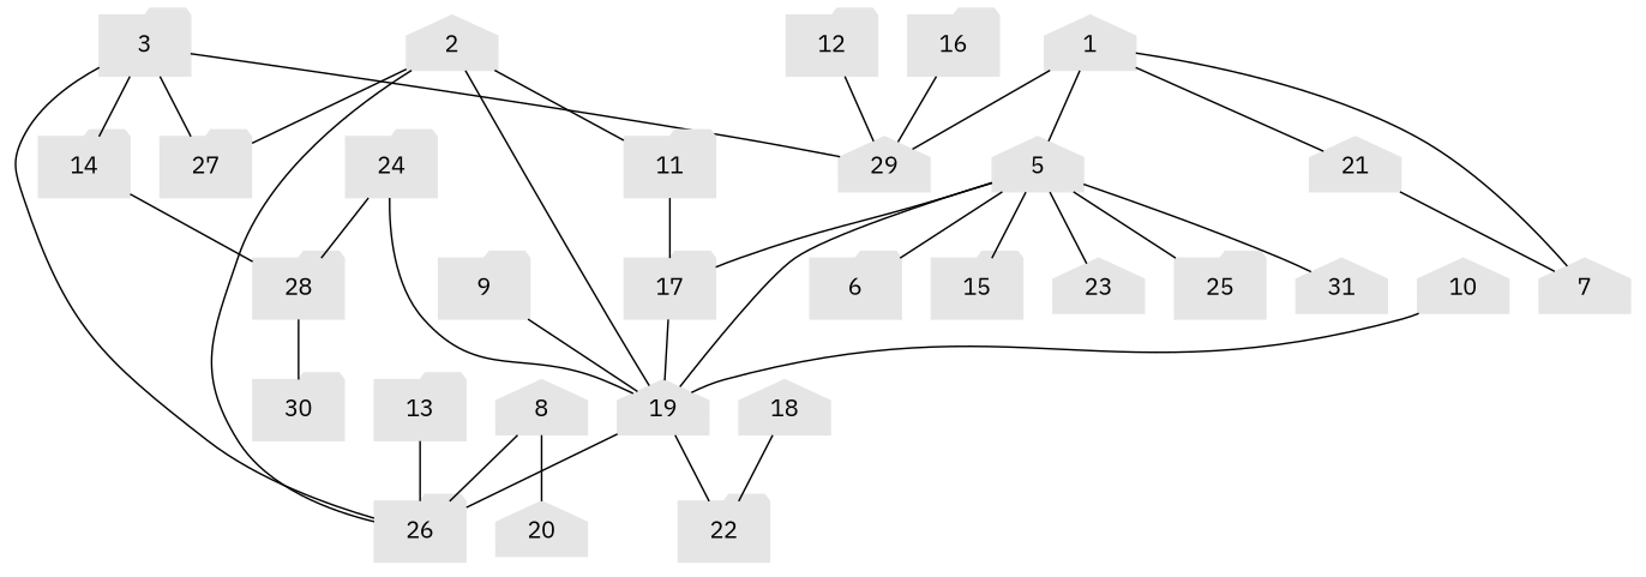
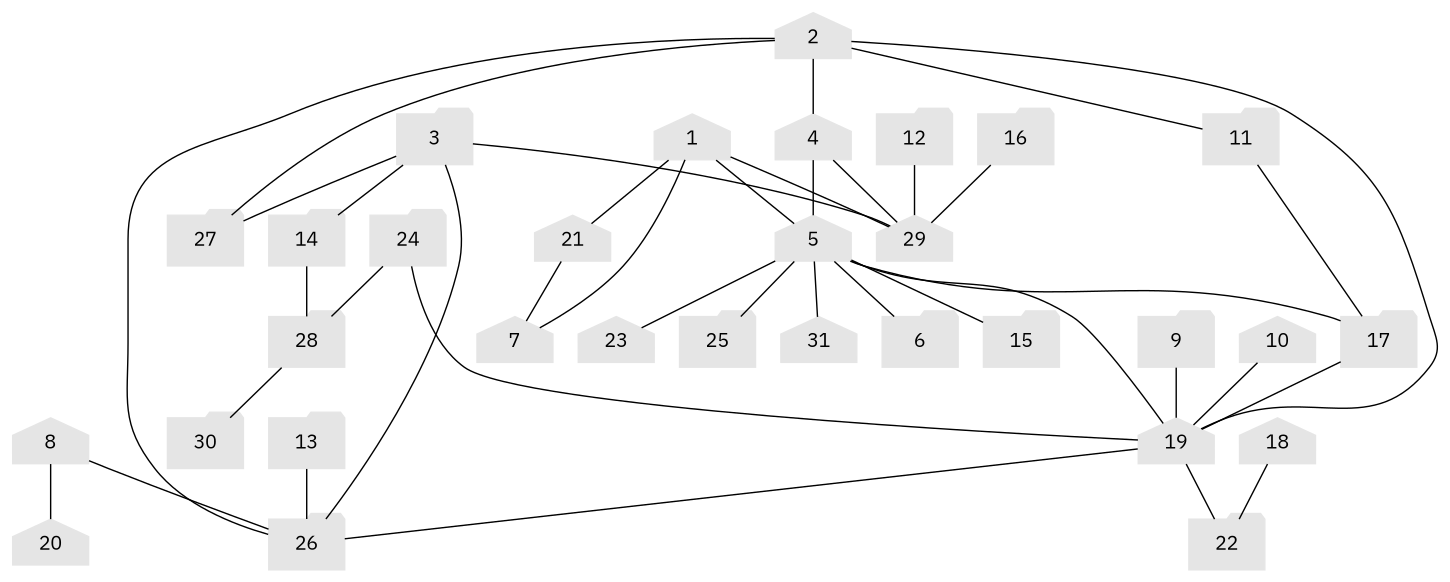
  graph {
    fontname="IBM Plex Sans"
    node [color=gray90 fontname="IBM Plex Sans" shape=folder style=filled]
    edge [fontname="IBM Plex Sans" weight=1.0]
    1 [shape=house]
    5 [shape=house]
    7 [shape=house]
    21 [shape=house]
    29 [shape=house]
    3
    26
    27
    14
    19 [shape=house]
    6
    15
    17
    23 [shape=house]
    25
    31 [shape=house]
    2 [shape=house]
+   4 [shape=house]
    11
    22
    28
    8 [shape=house]
    20 [shape=house]
    9
    10 [shape=house]
    12
    13
    30
    16
    18 [shape=house]
    24
    1 -- 5
    1 -- 7
    1 -- 21
    1 -- 29
    5 -- 19
    5 -- 6
    5 -- 15
    5 -- 17
    5 -- 23
    5 -- 25
    5 -- 31
    21 -- 7
    3 -- 29
    3 -- 26
    3 -- 27
    3 -- 14
    14 -- 28
    19 -- 26
    19 -- 22
    17 -- 19
    2 -- 26
    2 -- 27
    2 -- 19
+   2 -- 4
    2 -- 11
+   4 -- 5
+   4 -- 29
    11 -- 17
    28 -- 30
    8 -- 26
    8 -- 20
    9 -- 19
    10 -- 19
    12 -- 29
    13 -- 26
    16 -- 29
    18 -- 22
    24 -- 19
    24 -- 28
  }
